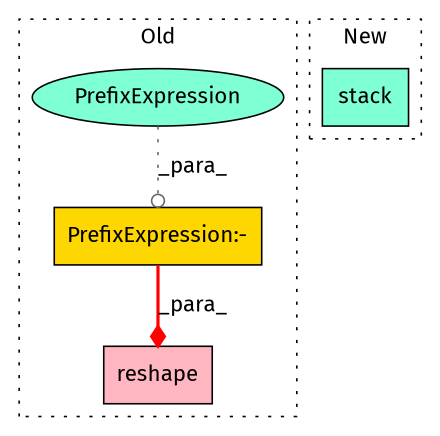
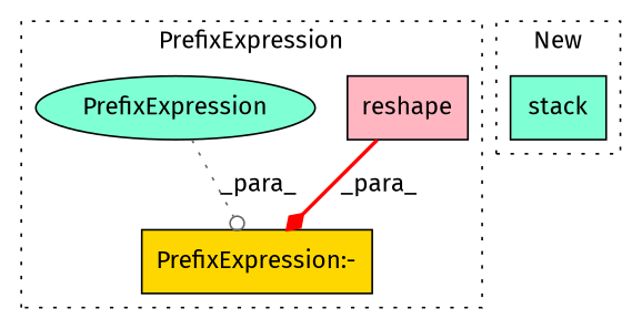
  digraph {
    fontname="Fira Sans"
    node [a=32 fillcolor=aquamarine fontname="Fira Sans" l=1 shape=box style=filled]
    edge [fontname="Fira Sans"]
    n1 [fillcolor=lightpink l="8,1" label=reshape s="11273,11357"]
    n2 [a=38 fillcolor=gold label="PrefixExpression:-" s=11305]
    n3 [a=34 label=PrefixExpression s=11306 shape=ellipse]
    n4 [l="6,1" label=stack s="11315,11474"]
    subgraph cluster_1 {
-     label=Old
+     label=PrefixExpression
      style=dotted
      n1
      n2
      n3
    }
    subgraph cluster_2 {
      label=New
      style=dotted
      n4
    }
-   n2 -> n1 [arrowhead=diamond color=red label=_para_ style=bold]
+   n1 -> n2 [arrowhead=diamond color=red label=_para_ style=bold]
    n3 -> n2 [arrowhead=odot color=gray40 label=_para_ style=dotted]
  }
